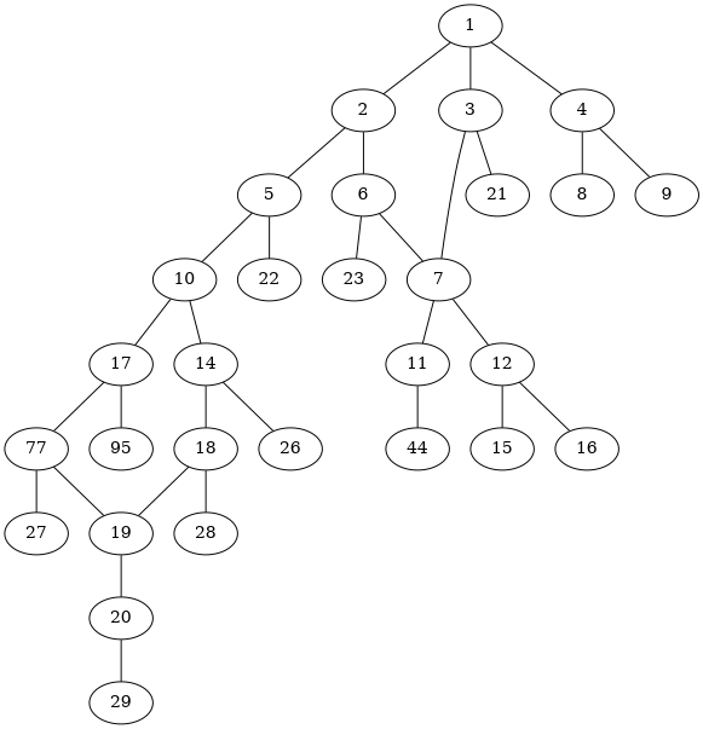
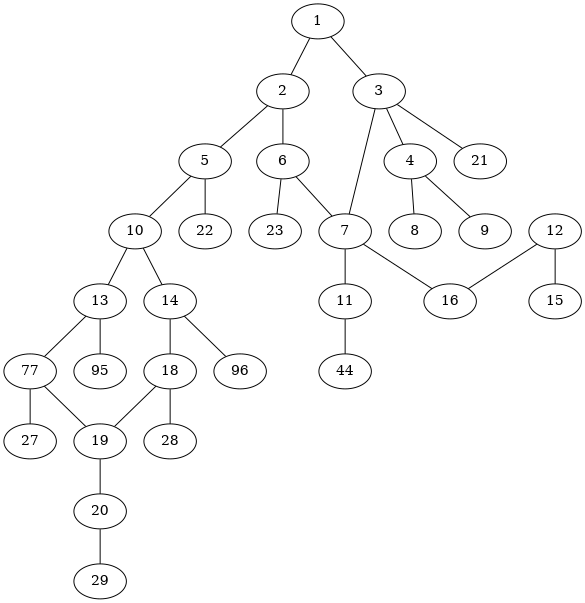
  graph {
    node [chem=C]
    edge [valence=1]
    1
    2
    3
    4 [chem=N]
    5 [chem=N]
    6
    7
    21 [chem=H]
    8 [chem=O]
    9 [chem=O]
    10
    22 [chem=H]
    23 [chem=H]
    11
    12 [chem=N]
-   13 [label=17]
+   13
    14
    n18 [chem=H label=44]
    15 [chem=O]
    16 [chem=O]
    n21 [label=77]
    n22 [chem=H label=95]
    18
-   26 [chem=H]
+   26 [chem=H label=96]
    19
    27 [chem=H]
    28 [chem=H]
    20 [chem=O]
    29 [chem=H]
    1 -- 2 [valence=2]
    1 -- 3
-   1 -- 4
+   3 -- 4
    2 -- 5
    2 -- 6
    3 -- 7 [valence=2]
    3 -- 21
    4 -- 8 [valence=2]
    4 -- 9
    5 -- 10
    5 -- 22
    6 -- 7 [valence=2]
    6 -- 23
    7 -- 11
-   7 -- 12
+   7 -- 16
    10 -- 13
    10 -- 14 [valence=2]
    11 -- n18
    12 -- 15 [valence=2]
    12 -- 16
    13 -- n21 [valence=2]
    13 -- n22
    14 -- 18
    14 -- 26
    n21 -- 19
    n21 -- 27
    18 -- 19 [valence=2]
    18 -- 28
    19 -- 20
    20 -- 29
  }
